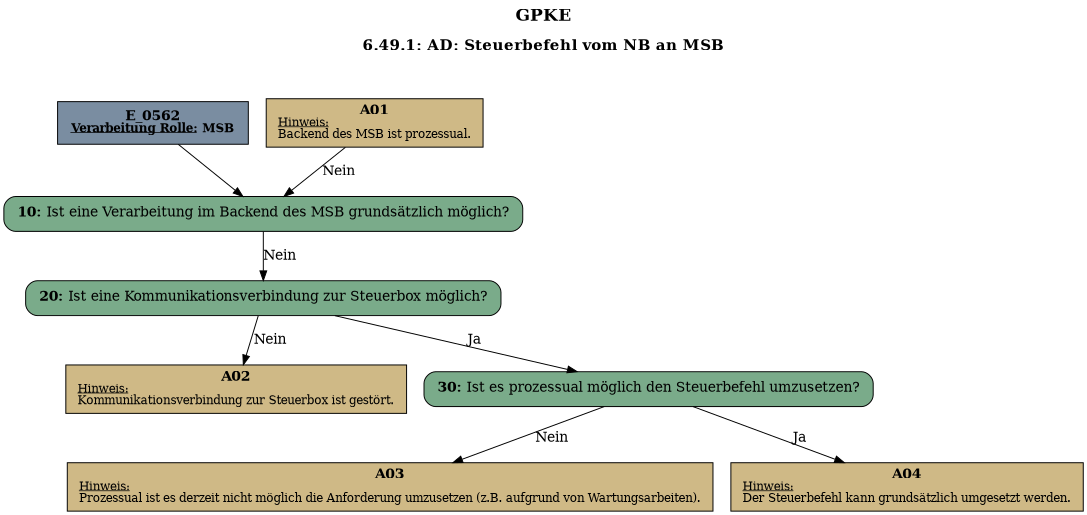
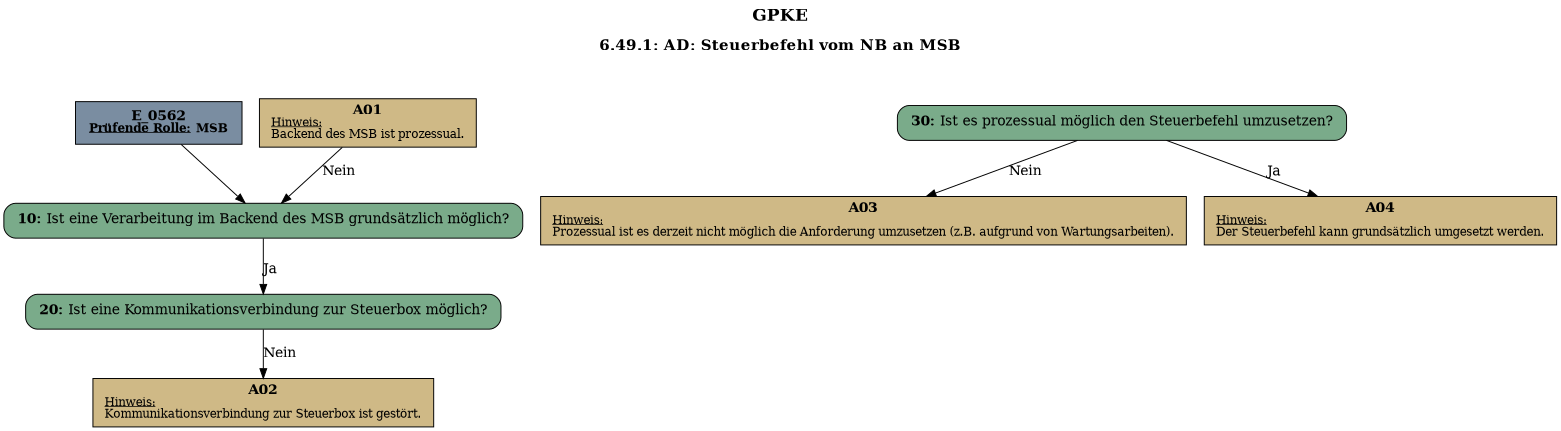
  digraph {
    label=<<B><FONT POINT-SIZE="18">GPKE</FONT></B><BR/><BR/><B><FONT POINT-SIZE="16">6.49.1: AD: Steuerbefehl vom NB an MSB</FONT></B><BR/><BR/><BR/><BR/>>
    labelloc=t
    node [fillcolor="#cfb986" margin="0.2,0.12" shape=box style=filled]
-   n1 [fillcolor="#7a8da1" label=<<B>E_0562</B><BR align="center"/><FONT point-size="12"><B><U>Verarbeitung Rolle:</U> MSB</B></FONT><BR align="center"/>>]
+   n1 [fillcolor="#7a8da1" label=<<B>E_0562</B><BR align="center"/><FONT point-size="12"><B><U>Prüfende Rolle:</U> MSB</B></FONT><BR align="center"/>>]
    n2 [fillcolor="#7aab8a" label=<<B>10: </B>Ist eine Verarbeitung im Backend des MSB grundsätzlich möglich?<BR align="left"/>> style="filled,rounded"]
    n3 [fillcolor="#7aab8a" label=<<B>20: </B>Ist eine Kommunikationsverbindung zur Steuerbox möglich?<BR align="left"/>> style="filled,rounded"]
    n4 [label=<<B>A01</B><BR align="center"/><FONT point-size="12"><U>Hinweis:</U><BR align="left"/>Backend des MSB ist prozessual.<BR align="left"/></FONT>> margin="0.17,0.08"]
    n5 [label=<<B>A02</B><BR align="center"/><FONT point-size="12"><U>Hinweis:</U><BR align="left"/>Kommunikationsverbindung zur Steuerbox ist gestört.<BR align="left"/></FONT>> margin="0.17,0.08"]
    n6 [fillcolor="#7aab8a" label=<<B>30: </B>Ist es prozessual möglich den Steuerbefehl umzusetzen?<BR align="left"/>> style="filled,rounded"]
    n7 [label=<<B>A03</B><BR align="center"/><FONT point-size="12"><U>Hinweis:</U><BR align="left"/>Prozessual ist es derzeit nicht möglich die Anforderung umzusetzen (z.B. aufgrund von Wartungsarbeiten).<BR align="left"/></FONT>> margin="0.17,0.08"]
    n8 [label=<<B>A04</B><BR align="center"/><FONT point-size="12"><U>Hinweis:</U><BR align="left"/>Der Steuerbefehl kann grundsätzlich umgesetzt werden.<BR align="left"/></FONT>> margin="0.17,0.08"]
    n1 -> n2
-   n2 -> n3 [label=Nein]
+   n2 -> n3 [label=Ja]
    n3 -> n5 [label=Nein]
-   n3 -> n6 [label=Ja]
    n4 -> n2 [label=Nein]
    n6 -> n7 [label=Nein]
    n6 -> n8 [label=Ja]
  }
